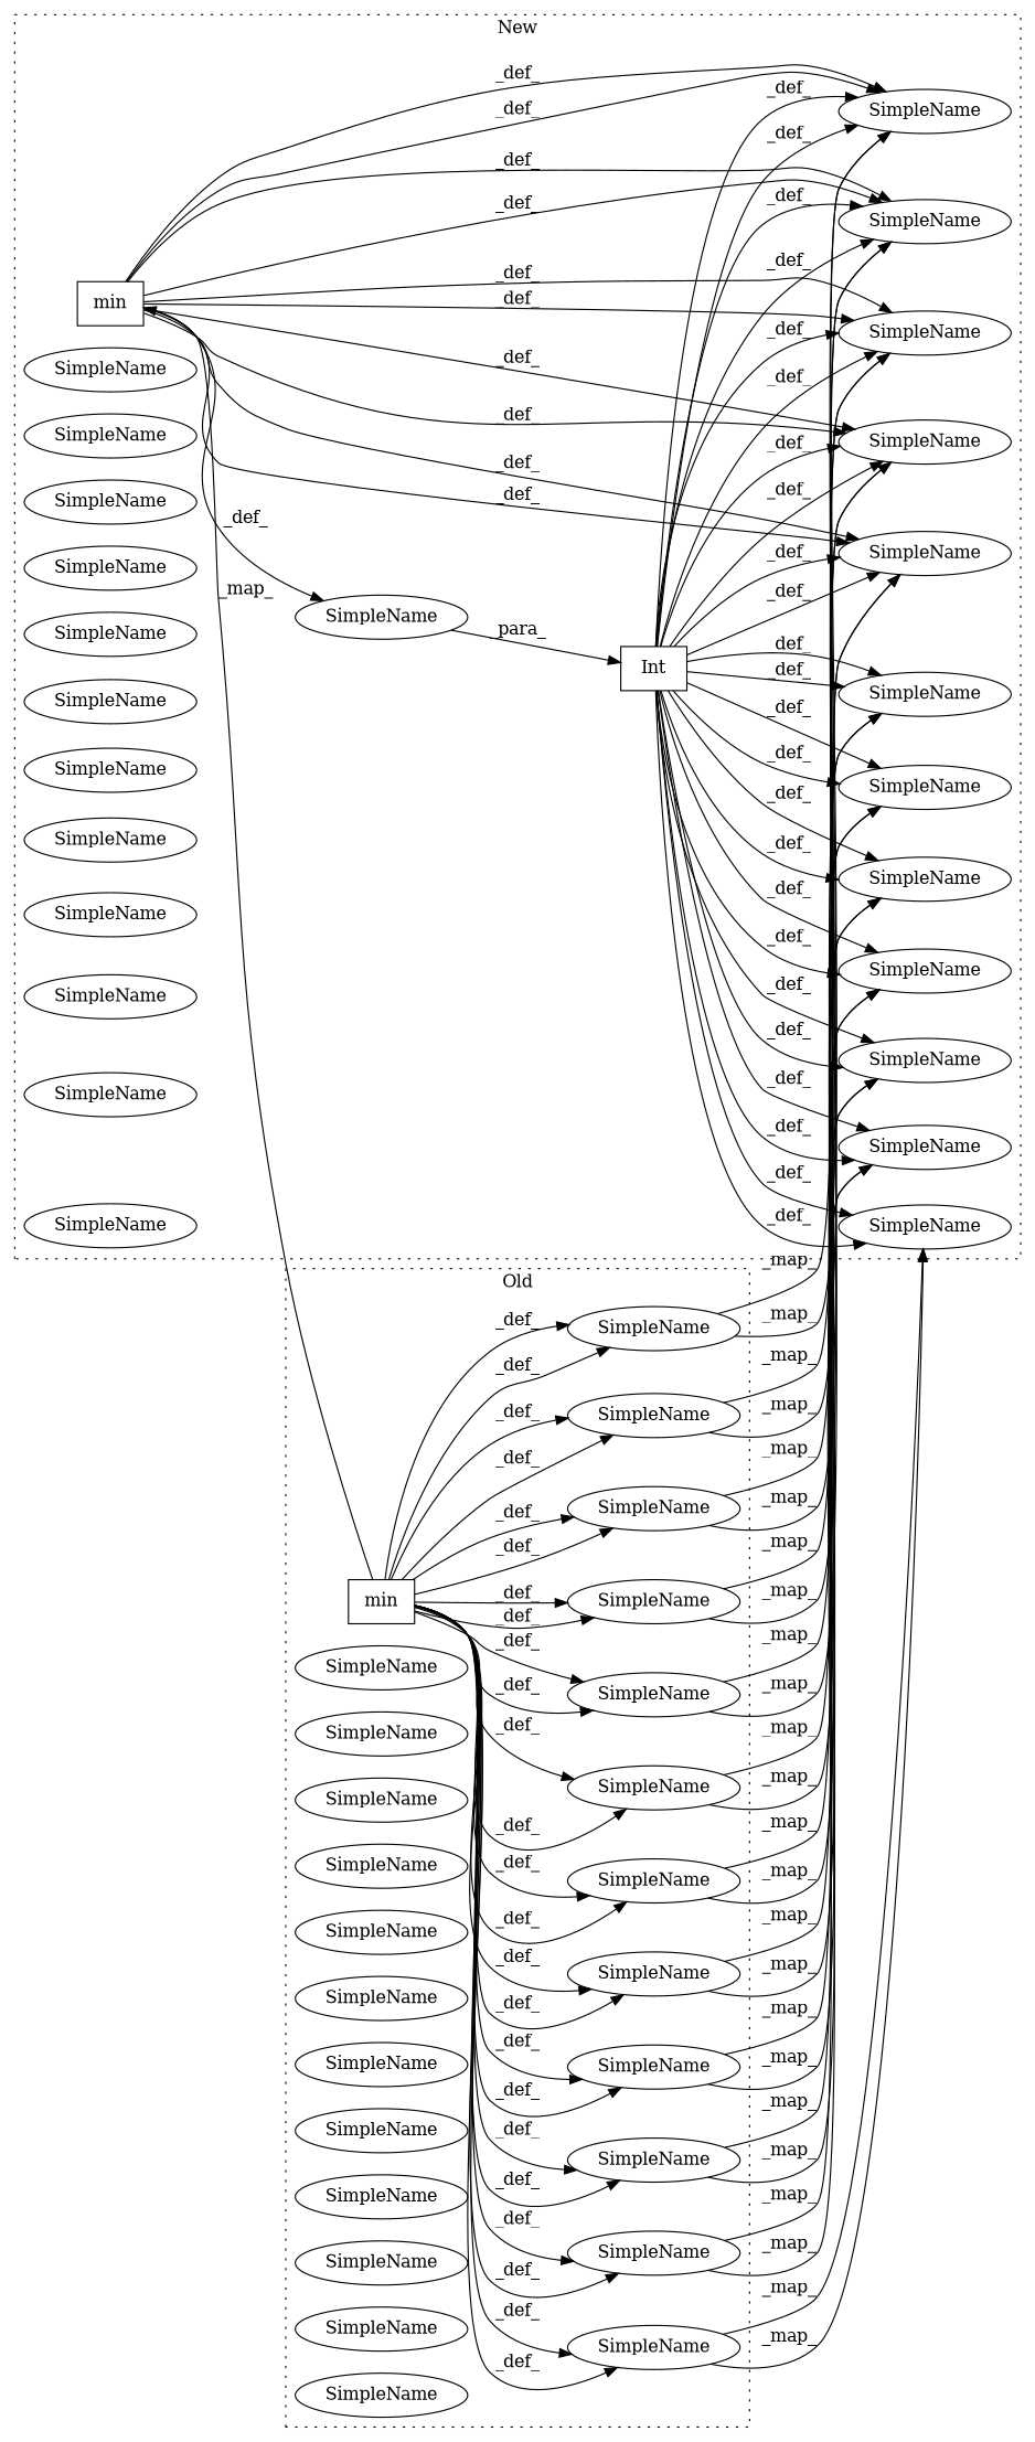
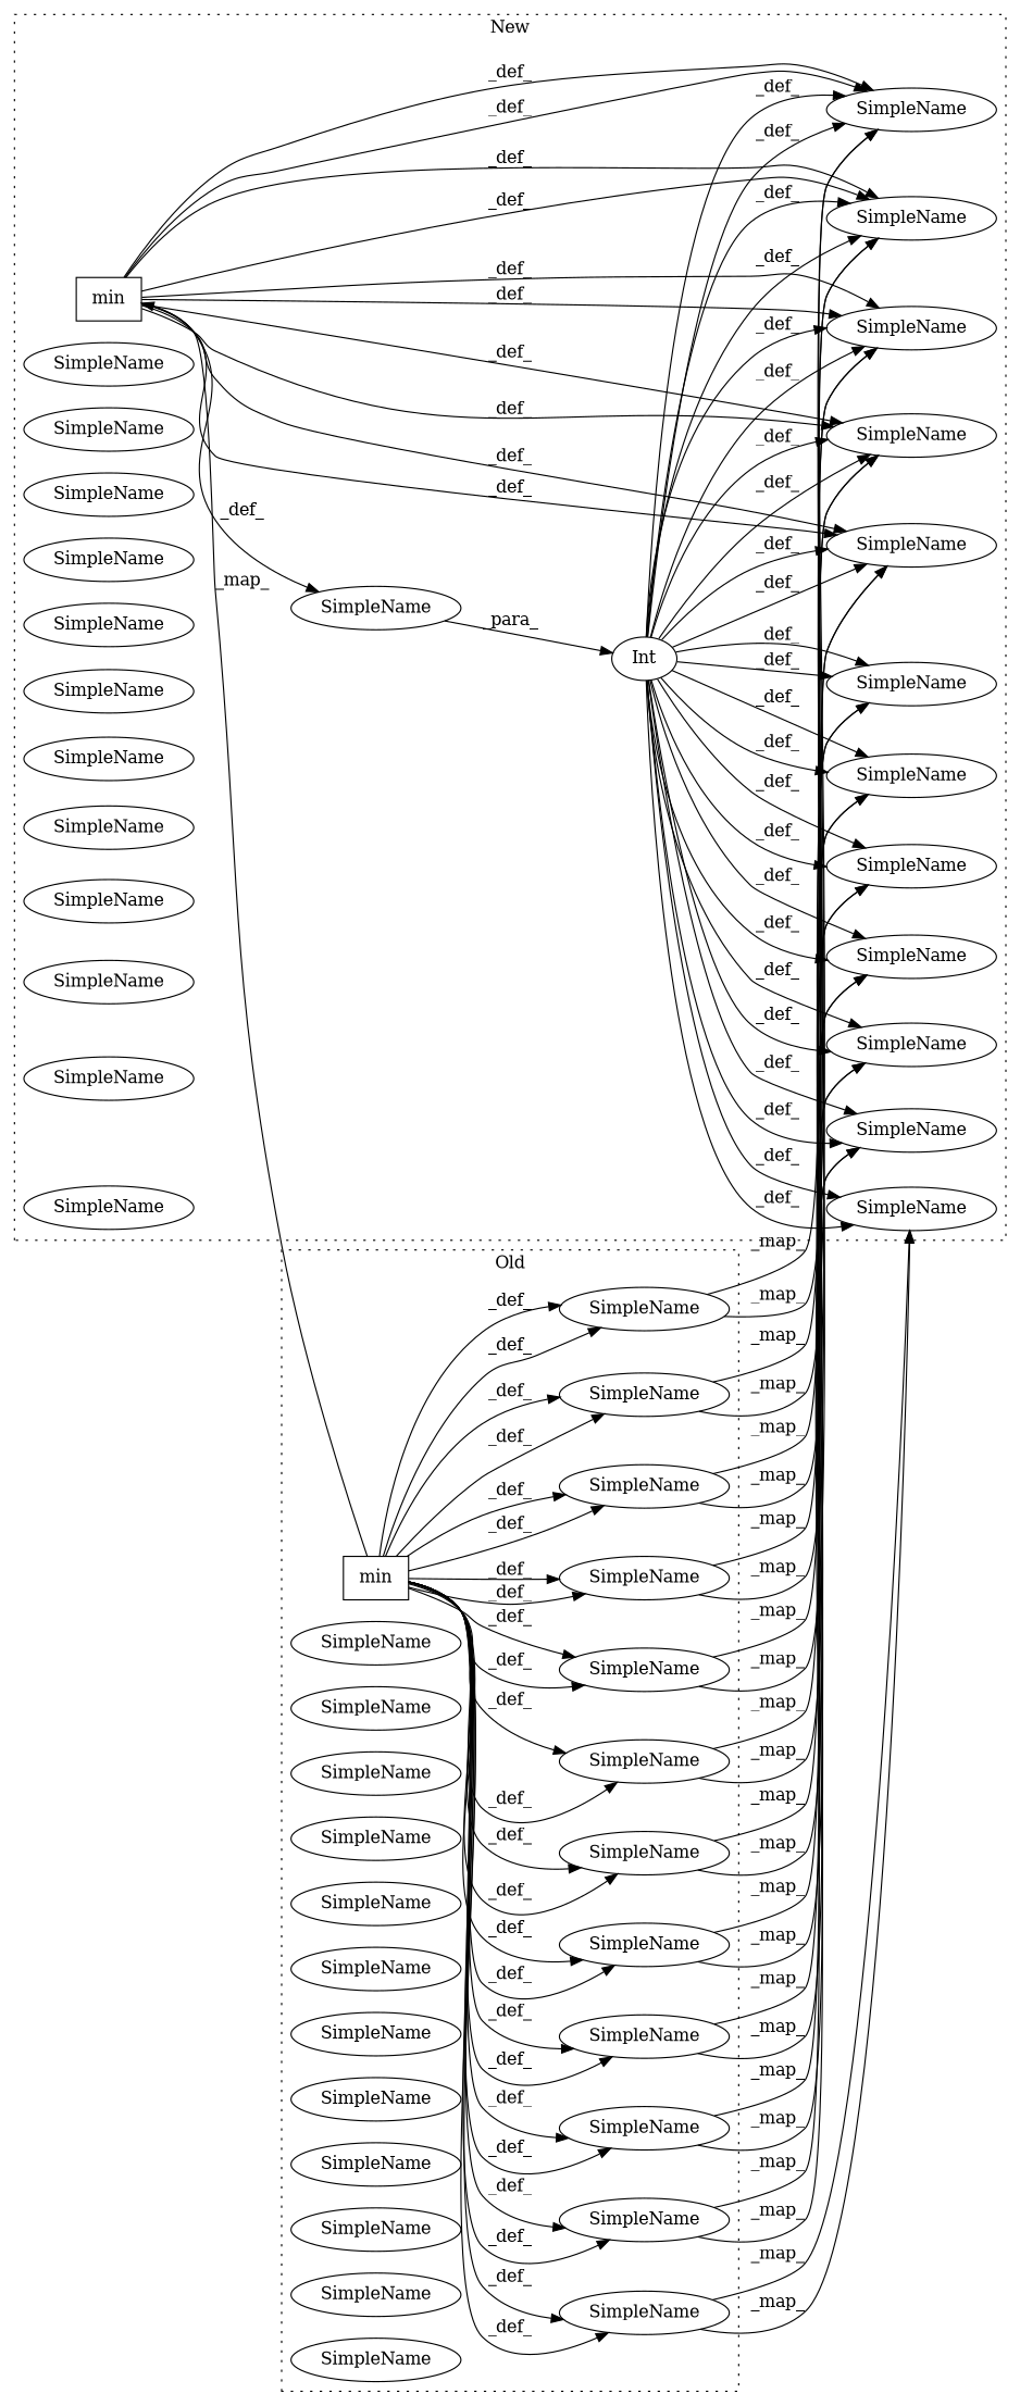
  digraph {
    rankdir=LR
    node [a=42 l=9 s=4971 shape=ellipse]
    n1 [a=32 l="4,1" label=min s="4981,4991" shape=box]
    n2 [l=7 label=SimpleName s=9347]
    n3 [l=7 label=SimpleName s=9347]
    n4 [l=16 label=SimpleName s=9635]
    n5 [l=16 label=SimpleName s=9635]
    n6 [label=SimpleName s=8307]
    n7 [label=SimpleName s=8307]
    n8 [l=16 label=SimpleName s=8959]
    n9 [l=16 label=SimpleName s=8959]
    n10 [l=6 label=SimpleName s=7158]
    n11 [l=6 label=SimpleName s=7158]
    n12 [l=5 label=SimpleName s=7496]
    n13 [l=5 label=SimpleName s=7496]
    n14 [label=SimpleName]
    n15 [label=SimpleName]
    n16 [l=5 label=SimpleName s=5576]
    n17 [l=5 label=SimpleName s=5576]
    n18 [l=5 label=SimpleName s=5526]
    n19 [l=5 label=SimpleName s=5526]
    n20 [label=SimpleName s=8441]
    n21 [label=SimpleName s=8441]
    n22 [l=17 label=SimpleName s=8575]
    n23 [l=17 label=SimpleName s=8575]
    n24 [label=SimpleName s=7429]
    n25 [label=SimpleName s=7429]
    n26 [a=32 l="4,1" label=min s="4985,4995" shape=box]
    n27 [l=7 label=SimpleName s=9389]
    n28 [l=7 label=SimpleName s=9389]
    n29 [l=16 label=SimpleName s=9677]
    n30 [l=16 label=SimpleName s=9677]
    n31 [label=SimpleName s=8349]
    n32 [label=SimpleName s=8349]
    n33 [l=16 label=SimpleName s=9001]
    n34 [l=16 label=SimpleName s=9001]
    n35 [l=6 label=SimpleName s=7200]
    n36 [l=6 label=SimpleName s=7200]
    n37 [l=5 label=SimpleName s=7538]
    n38 [l=5 label=SimpleName s=7538]
    n39 [label=SimpleName]
    n40 [label=SimpleName]
    n41 [label=SimpleName l="" s=""]
-   n42 [a=32 l="4,1" label=Int s="4981,4996" shape=box]
+   n42 [a=32 l="4,1" label=Int s="4981,4996"]
    n43 [l=5 label=SimpleName s=5602]
    n44 [l=5 label=SimpleName s=5602]
    n45 [l=5 label=SimpleName s=5552]
    n46 [l=5 label=SimpleName s=5552]
    n47 [label=SimpleName s=8483]
    n48 [label=SimpleName s=8483]
    n49 [l=17 label=SimpleName s=8617]
    n50 [l=17 label=SimpleName s=8617]
    n51 [label=SimpleName s=7471]
    n52 [label=SimpleName s=7471]
    subgraph cluster_1 {
      label=Old
      style=dotted
      n1
      n2
      n3
      n4
      n5
      n6
      n7
      n8
      n9
      n10
      n11
      n12
      n13
      n14
      n15
      n16
      n17
      n18
      n19
      n20
      n21
      n22
      n23
      n24
      n25
    }
    subgraph cluster_2 {
      label=New
      style=dotted
      n26
      n27
      n28
      n29
      n30
      n31
      n32
      n33
      n34
      n35
      n36
      n37
      n38
      n39
      n40
      n41
      n42
      n43
      n44
      n45
      n46
      n47
      n48
      n49
      n50
      n51
      n52
    }
    n1 -> n3 [label=_def_]
    n1 -> n3 [label=_def_]
    n1 -> n5 [label=_def_]
    n1 -> n5 [label=_def_]
    n1 -> n7 [label=_def_]
    n1 -> n7 [label=_def_]
    n1 -> n9 [label=_def_]
    n1 -> n9 [label=_def_]
    n1 -> n11 [label=_def_]
    n1 -> n11 [label=_def_]
    n1 -> n13 [label=_def_]
    n1 -> n13 [label=_def_]
    n1 -> n15 [label=_def_]
    n1 -> n15 [label=_def_]
    n1 -> n17 [label=_def_]
    n1 -> n17 [label=_def_]
    n1 -> n19 [label=_def_]
    n1 -> n19 [label=_def_]
    n1 -> n21 [label=_def_]
    n1 -> n21 [label=_def_]
    n1 -> n23 [label=_def_]
    n1 -> n23 [label=_def_]
    n1 -> n25 [label=_def_]
    n1 -> n25 [label=_def_]
    n1 -> n26 [label=_map_]
    n3 -> n28 [label=_map_]
    n3 -> n28 [label=_map_]
    n5 -> n30 [label=_map_]
    n5 -> n30 [label=_map_]
    n7 -> n32 [label=_map_]
    n7 -> n32 [label=_map_]
    n9 -> n34 [label=_map_]
    n9 -> n34 [label=_map_]
    n11 -> n36 [label=_map_]
    n11 -> n36 [label=_map_]
    n13 -> n38 [label=_map_]
    n13 -> n38 [label=_map_]
    n15 -> n40 [label=_map_]
    n15 -> n40 [label=_map_]
    n17 -> n44 [label=_map_]
    n17 -> n44 [label=_map_]
    n19 -> n46 [label=_map_]
    n19 -> n46 [label=_map_]
    n21 -> n48 [label=_map_]
    n21 -> n48 [label=_map_]
    n23 -> n50 [label=_map_]
    n23 -> n50 [label=_map_]
    n25 -> n52 [label=_map_]
    n25 -> n52 [label=_map_]
    n26 -> n41 [label=_def_]
    n26 -> n44 [label=_def_]
    n26 -> n44 [label=_def_]
    n26 -> n46 [label=_def_]
    n26 -> n46 [label=_def_]
    n26 -> n48 [label=_def_]
    n26 -> n48 [label=_def_]
    n26 -> n50 [label=_def_]
    n26 -> n50 [label=_def_]
    n26 -> n52 [label=_def_]
    n26 -> n52 [label=_def_]
    n41 -> n42 [label=_para_]
    n42 -> n28 [label=_def_]
    n42 -> n28 [label=_def_]
    n42 -> n30 [label=_def_]
    n42 -> n30 [label=_def_]
    n42 -> n32 [label=_def_]
    n42 -> n32 [label=_def_]
    n42 -> n34 [label=_def_]
    n42 -> n34 [label=_def_]
    n42 -> n36 [label=_def_]
    n42 -> n36 [label=_def_]
    n42 -> n38 [label=_def_]
    n42 -> n38 [label=_def_]
    n42 -> n40 [label=_def_]
    n42 -> n40 [label=_def_]
    n42 -> n44 [label=_def_]
    n42 -> n44 [label=_def_]
    n42 -> n46 [label=_def_]
    n42 -> n46 [label=_def_]
    n42 -> n48 [label=_def_]
    n42 -> n48 [label=_def_]
    n42 -> n50 [label=_def_]
    n42 -> n50 [label=_def_]
    n42 -> n52 [label=_def_]
    n42 -> n52 [label=_def_]
  }
